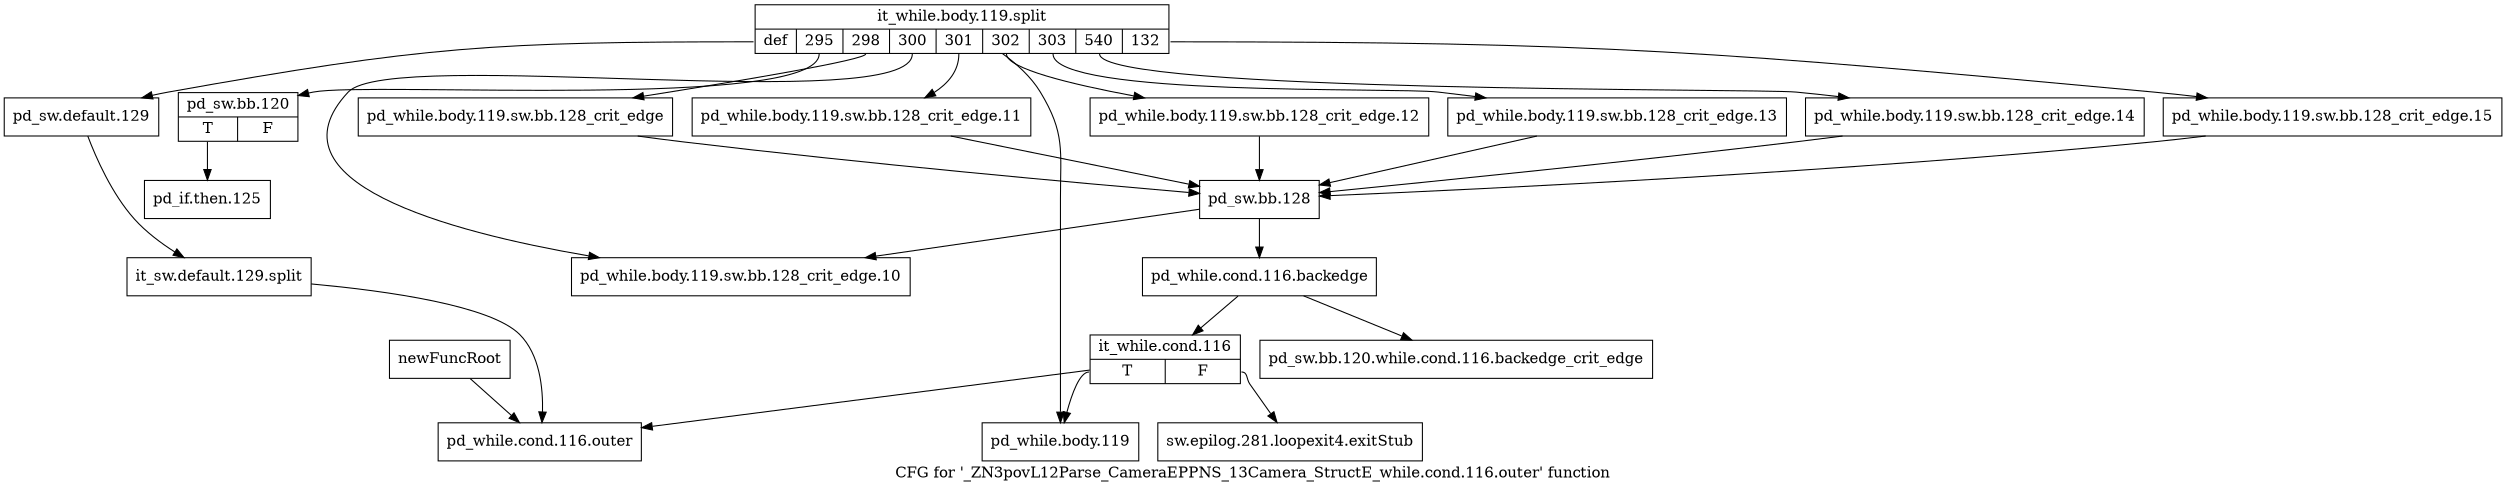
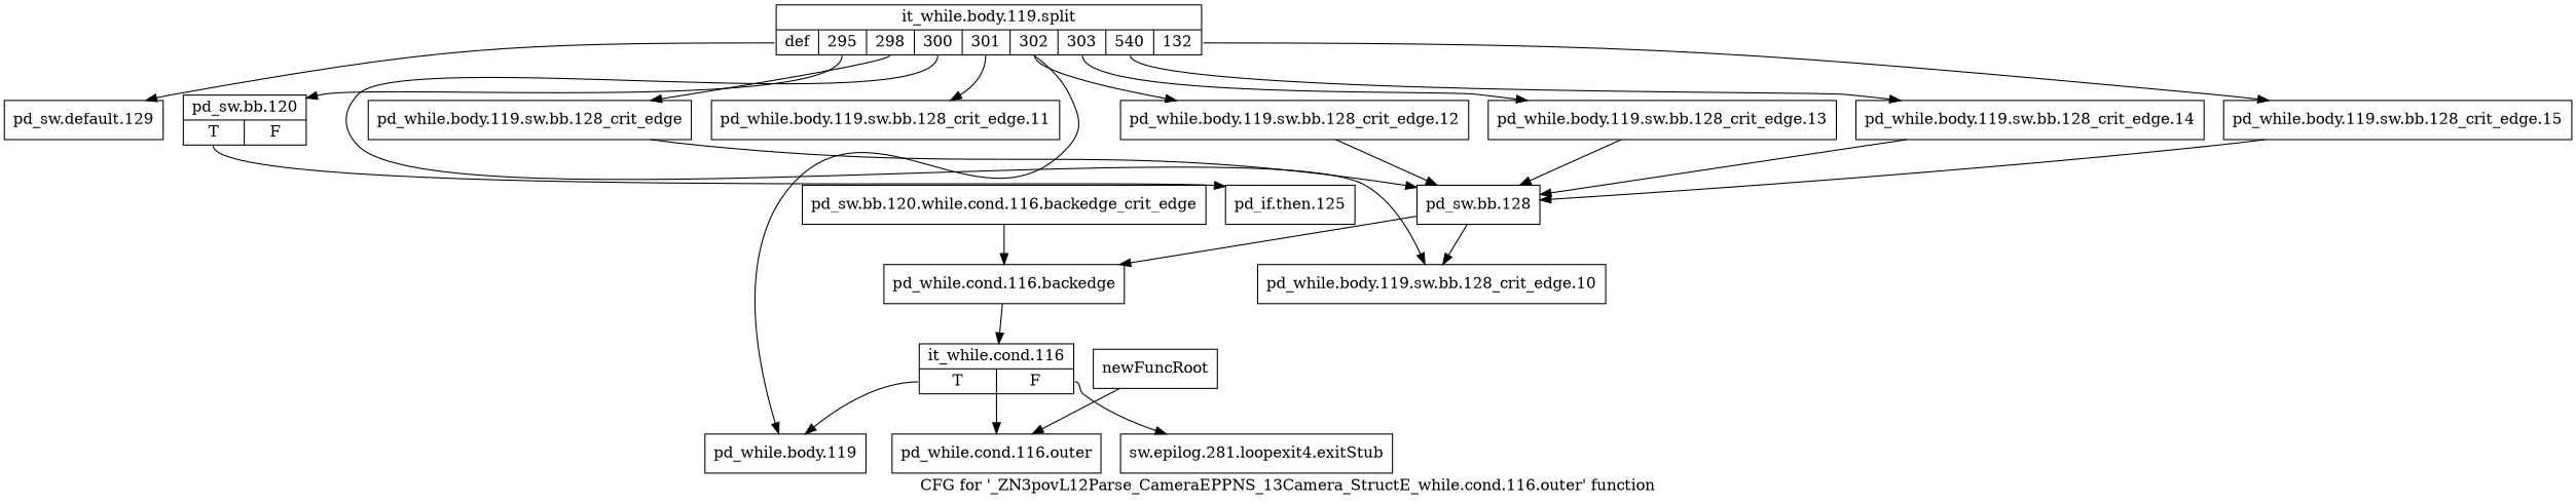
  digraph {
    label="CFG for '_ZN3povL12Parse_CameraEPPNS_13Camera_StructE_while.cond.116.outer' function"
    node [shape=record]
    n1 [label="{newFuncRoot}"]
    n2 [label="{pd_while.cond.116.outer}"]
    n3 [label="{it_while.cond.116|{<s0>T|<s1>F}}"]
    n4 [label="{sw.epilog.281.loopexit4.exitStub}"]
    n5 [label="{pd_while.body.119}"]
    n6 [label="{it_while.body.119.split|{<s0>def|<s1>295|<s2>298|<s3>300|<s4>301|<s5>302|<s6>303|<s7>540|<s8>132}}"]
    n7 [label="{pd_sw.default.129}"]
    n8 [label="{pd_sw.bb.120|{<s0>T|<s1>F}}"]
    n9 [label="{pd_while.body.119.sw.bb.128_crit_edge}"]
    n10 [label="{pd_while.body.119.sw.bb.128_crit_edge.10}"]
    n11 [label="{pd_while.body.119.sw.bb.128_crit_edge.11}"]
    n12 [label="{pd_while.body.119.sw.bb.128_crit_edge.12}"]
    n13 [label="{pd_while.body.119.sw.bb.128_crit_edge.13}"]
    n14 [label="{pd_while.body.119.sw.bb.128_crit_edge.14}"]
    n15 [label="{pd_while.body.119.sw.bb.128_crit_edge.15}"]
-   n16 [label="{it_sw.default.129.split}"]
    n17 [label="{pd_if.then.125}"]
    n18 [label="{pd_sw.bb.128}"]
    n19 [label="{pd_sw.bb.120.while.cond.116.backedge_crit_edge}"]
    n20 [label="{pd_while.cond.116.backedge}"]
    n1 -> n2
    n3 -> n2
    n3 -> n4 [tailport=s1]
    n3 -> n5 [tailport=s0]
    n6 -> n5
    n6 -> n7 [tailport=s0]
    n6 -> n8 [tailport=s1]
    n6 -> n9 [tailport=s2]
    n6 -> n10 [tailport=s3]
    n6 -> n11 [tailport=s4]
    n6 -> n12 [tailport=s5]
    n6 -> n13 [tailport=s6]
    n6 -> n14 [tailport=s7]
    n6 -> n15 [tailport=s8]
-   n7 -> n16
    n8 -> n17 [tailport=s0]
    n9 -> n18
-   n11 -> n18
    n12 -> n18
    n13 -> n18
    n14 -> n18
    n15 -> n18
-   n16 -> n2
    n18 -> n10
    n18 -> n20
-   n20 -> n19
+   n19 -> n20
    n20 -> n3
  }
